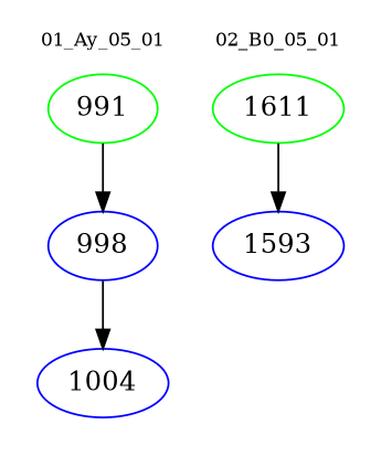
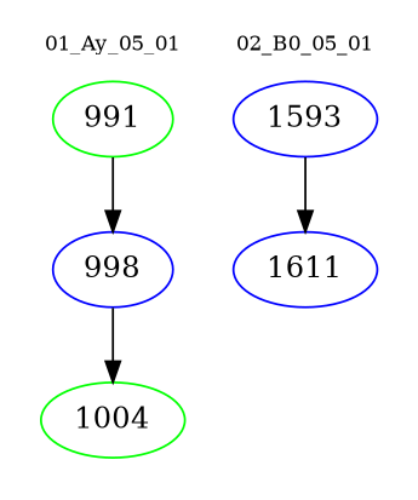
  digraph {
    node [color=blue]
    edge [color=black]
    n1 [label=998]
    n2 [color=green label=991]
-   n3 [label=1004]
+   n3 [color=green label=1004]
    n4 [label=1593]
-   n5 [color=green label=1611]
+   n5 [label=1611]
    subgraph cluster_1 {
      color=white
      fontsize=10
      label="01_Ay_05_01"
      n1
      n2
      n3
    }
    subgraph cluster_2 {
      color=white
      fontsize=10
      label="02_B0_05_01"
      n4
      n5
    }
    n1 -> n3
    n2 -> n1
-   n5 -> n4
+   n4 -> n5
  }
